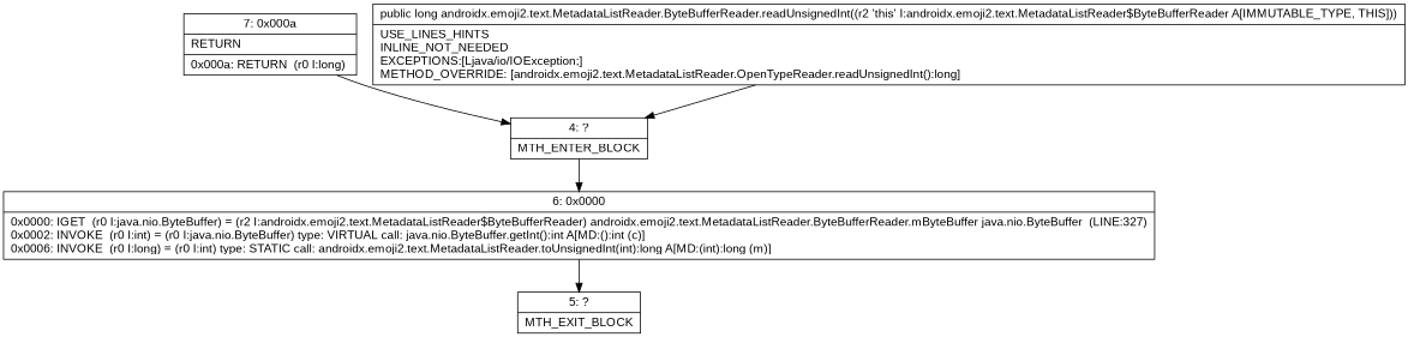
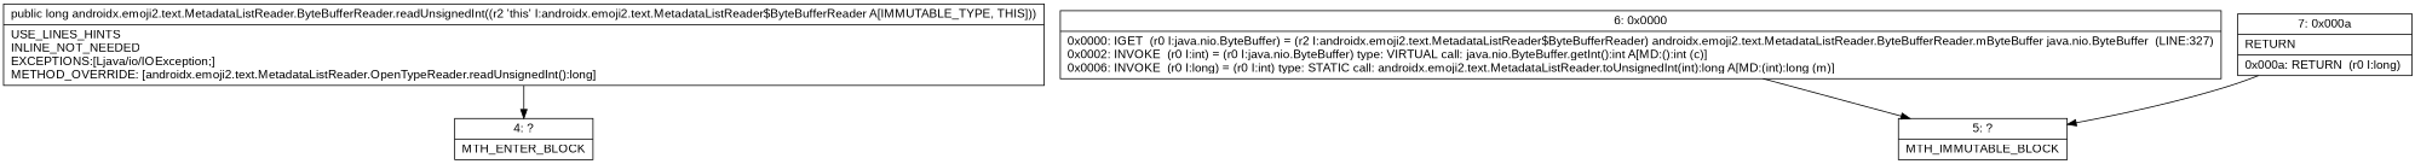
  digraph {
    fontname="Liberation Sans"
    node [fontname="Liberation Sans" shape=record]
    edge [fontname="Liberation Sans"]
    n1 [label="{4\:\ ?|MTH_ENTER_BLOCK\l}"]
    n2 [label="{6\:\ 0x0000|0x0000: IGET  (r0 I:java.nio.ByteBuffer) = (r2 I:androidx.emoji2.text.MetadataListReader$ByteBufferReader) androidx.emoji2.text.MetadataListReader.ByteBufferReader.mByteBuffer java.nio.ByteBuffer  (LINE:327)\l0x0002: INVOKE  (r0 I:int) = (r0 I:java.nio.ByteBuffer) type: VIRTUAL call: java.nio.ByteBuffer.getInt():int A[MD:():int (c)]\l0x0006: INVOKE  (r0 I:long) = (r0 I:int) type: STATIC call: androidx.emoji2.text.MetadataListReader.toUnsignedInt(int):long A[MD:(int):long (m)]\l}"]
-   n3 [label="{5\:\ ?|MTH_EXIT_BLOCK\l}"]
+   n3 [label="{5\:\ ?|MTH_IMMUTABLE_BLOCK\l}"]
    n4 [label="{7\:\ 0x000a|RETURN\l|0x000a: RETURN  (r0 I:long) \l}"]
    n5 [label="{public long androidx.emoji2.text.MetadataListReader.ByteBufferReader.readUnsignedInt((r2 'this' I:androidx.emoji2.text.MetadataListReader$ByteBufferReader A[IMMUTABLE_TYPE, THIS]))  | USE_LINES_HINTS\lINLINE_NOT_NEEDED\lEXCEPTIONS:[Ljava\/io\/IOException;]\lMETHOD_OVERRIDE: [androidx.emoji2.text.MetadataListReader.OpenTypeReader.readUnsignedInt():long]\l}"]
-   n1 -> n2
    n2 -> n3
-   n4 -> n1
+   n4 -> n3
    n5 -> n1
  }
